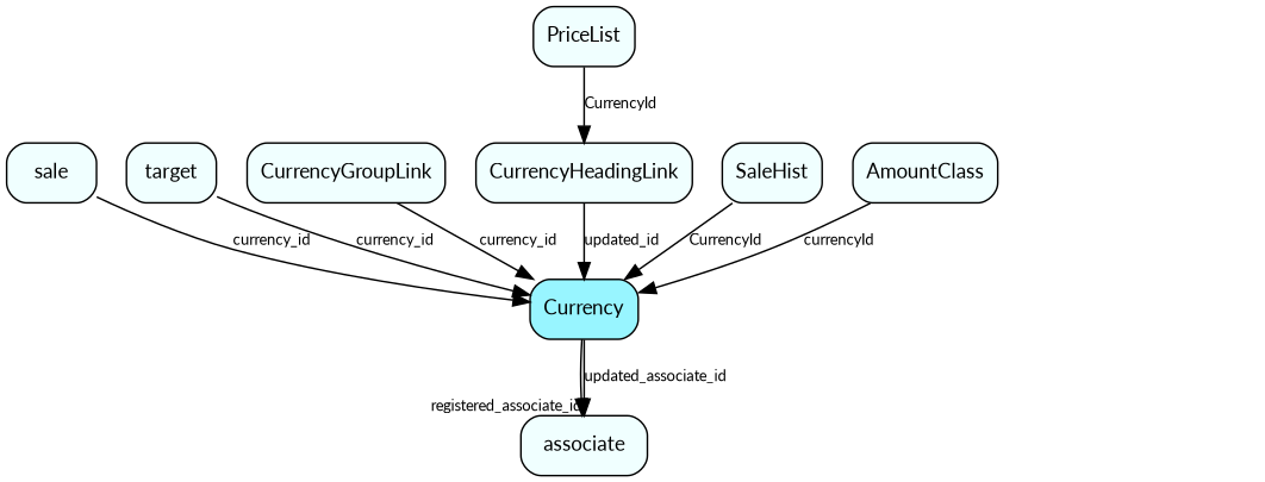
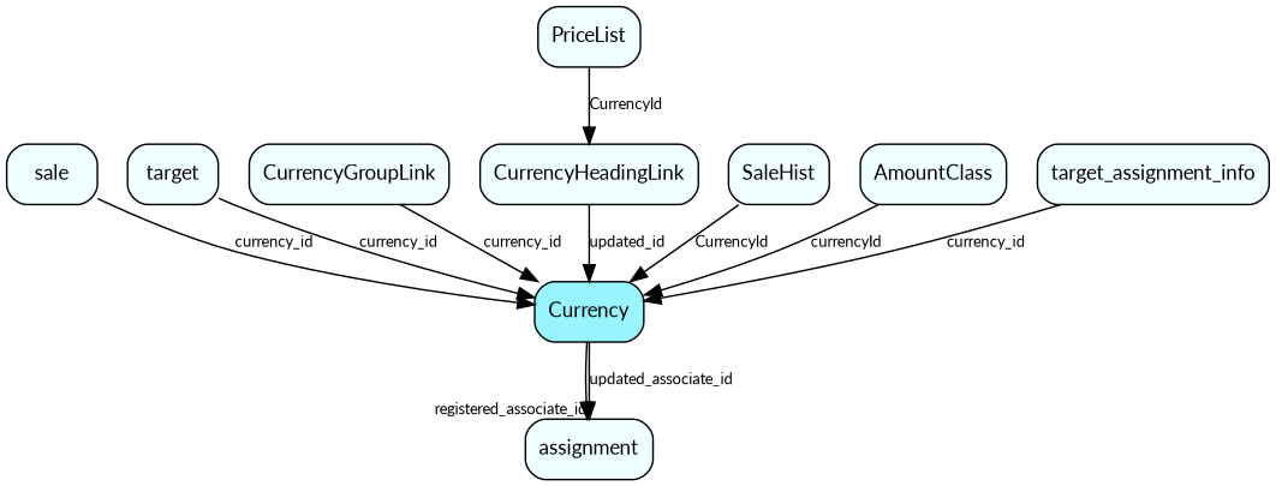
  digraph {
    fontname=Lato
    node [fillcolor=azure1 fontname=Lato fontsize=12 shape=box style="rounded, filled"]
    edge [fontname=Lato fontsize=9]
    Currency [fillcolor=cadetblue1]
-   associate
+   associate [label=assignment]
    sale
    n4 [label=target]
    CurrencyGroupLink
    CurrencyHeadingLink
    PriceList
    SaleHist
    AmountClass
+   target_assignment_info
    Currency -> associate [headlabel=registered_associate_id]
    Currency -> associate [label=updated_associate_id]
    sale -> Currency [label=currency_id]
    n4 -> Currency [label=currency_id]
    CurrencyGroupLink -> Currency [label=currency_id]
    CurrencyHeadingLink -> Currency [label=updated_id]
    PriceList -> CurrencyHeadingLink [label=CurrencyId]
    SaleHist -> Currency [label=CurrencyId]
    AmountClass -> Currency [label=currencyId]
+   target_assignment_info -> Currency [label=currency_id]
  }
